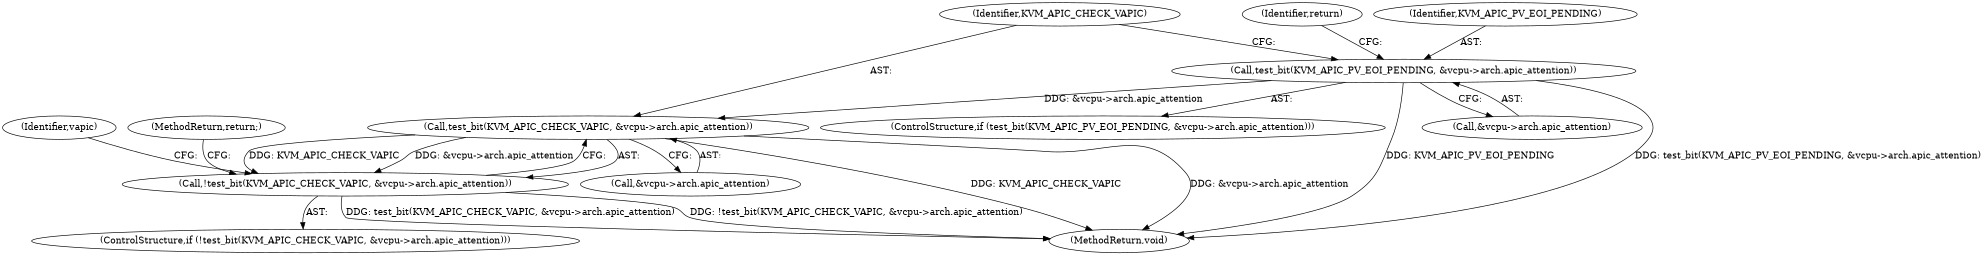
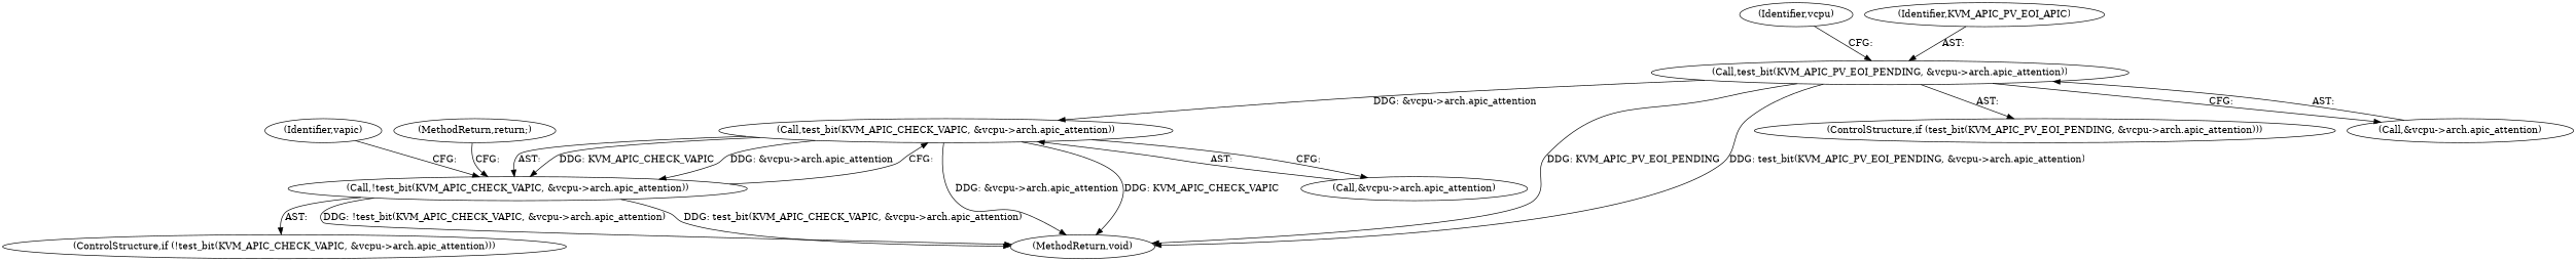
  digraph {
    n1 [label="(Call,test_bit(KVM_APIC_CHECK_VAPIC, &vcpu->arch.apic_attention))"]
    n2 [label="(Call,!test_bit(KVM_APIC_CHECK_VAPIC, &vcpu->arch.apic_attention))"]
    n3 [label="(Call,&vcpu->arch.apic_attention)"]
    n4 [label="(MethodReturn,void)"]
    n5 [label="(ControlStructure,if (!test_bit(KVM_APIC_CHECK_VAPIC, &vcpu->arch.apic_attention)))"]
    n6 [label="(Call,test_bit(KVM_APIC_PV_EOI_PENDING, &vcpu->arch.apic_attention))"]
    n7 [label="(ControlStructure,if (test_bit(KVM_APIC_PV_EOI_PENDING, &vcpu->arch.apic_attention)))"]
    n8 [label="(Call,&vcpu->arch.apic_attention)"]
    n9 [label="(Identifier,vapic)"]
-   n10 [label="(Identifier,KVM_APIC_CHECK_VAPIC)"]
-   n11 [label="(Identifier,return)"]
-   n12 [label="(Identifier,KVM_APIC_PV_EOI_PENDING)"]
+   n11 [label="(Identifier,vcpu)"]
+   n12 [label="(Identifier,KVM_APIC_PV_EOI_APIC)"]
    n13 [label="(MethodReturn,return;)"]
    n1 -> n2 [label="AST: "]
    n1 -> n2 [label="DDG: KVM_APIC_CHECK_VAPIC"]
    n1 -> n2 [label="DDG: &vcpu->arch.apic_attention"]
    n1 -> n3 [label="CFG: "]
    n1 -> n4 [label="DDG: &vcpu->arch.apic_attention"]
    n1 -> n4 [label="DDG: KVM_APIC_CHECK_VAPIC"]
    n2 -> n1 [label="CFG: "]
    n2 -> n4 [label="DDG: test_bit(KVM_APIC_CHECK_VAPIC, &vcpu->arch.apic_attention)"]
    n2 -> n4 [label="DDG: !test_bit(KVM_APIC_CHECK_VAPIC, &vcpu->arch.apic_attention)"]
    n2 -> n5 [label="AST: "]
    n3 -> n1 [label="AST: "]
    n6 -> n1 [label="DDG: &vcpu->arch.apic_attention"]
    n6 -> n4 [label="DDG: KVM_APIC_PV_EOI_PENDING"]
    n6 -> n4 [label="DDG: test_bit(KVM_APIC_PV_EOI_PENDING, &vcpu->arch.apic_attention)"]
    n6 -> n7 [label="AST: "]
    n6 -> n8 [label="CFG: "]
    n8 -> n6 [label="AST: "]
    n9 -> n2 [label="CFG: "]
-   n10 -> n1 [label="AST: "]
-   n10 -> n6 [label="CFG: "]
    n11 -> n6 [label="CFG: "]
    n12 -> n6 [label="AST: "]
    n13 -> n2 [label="CFG: "]
  }
